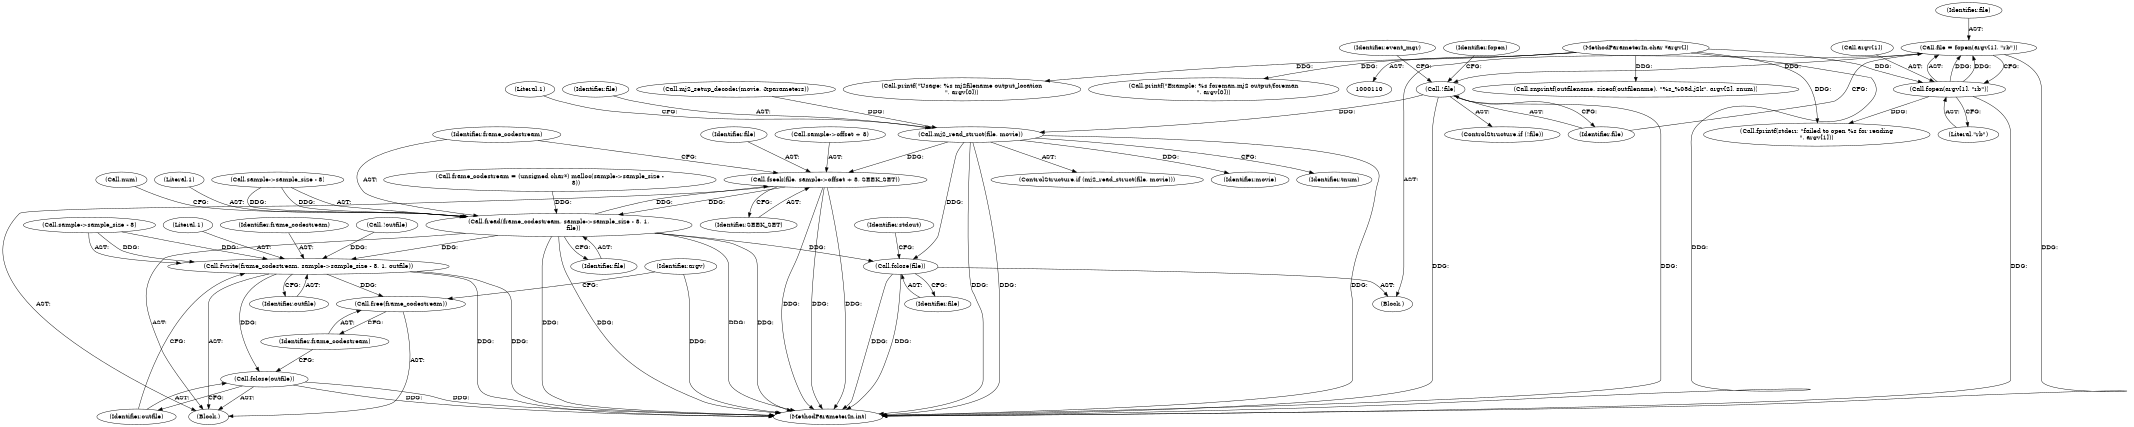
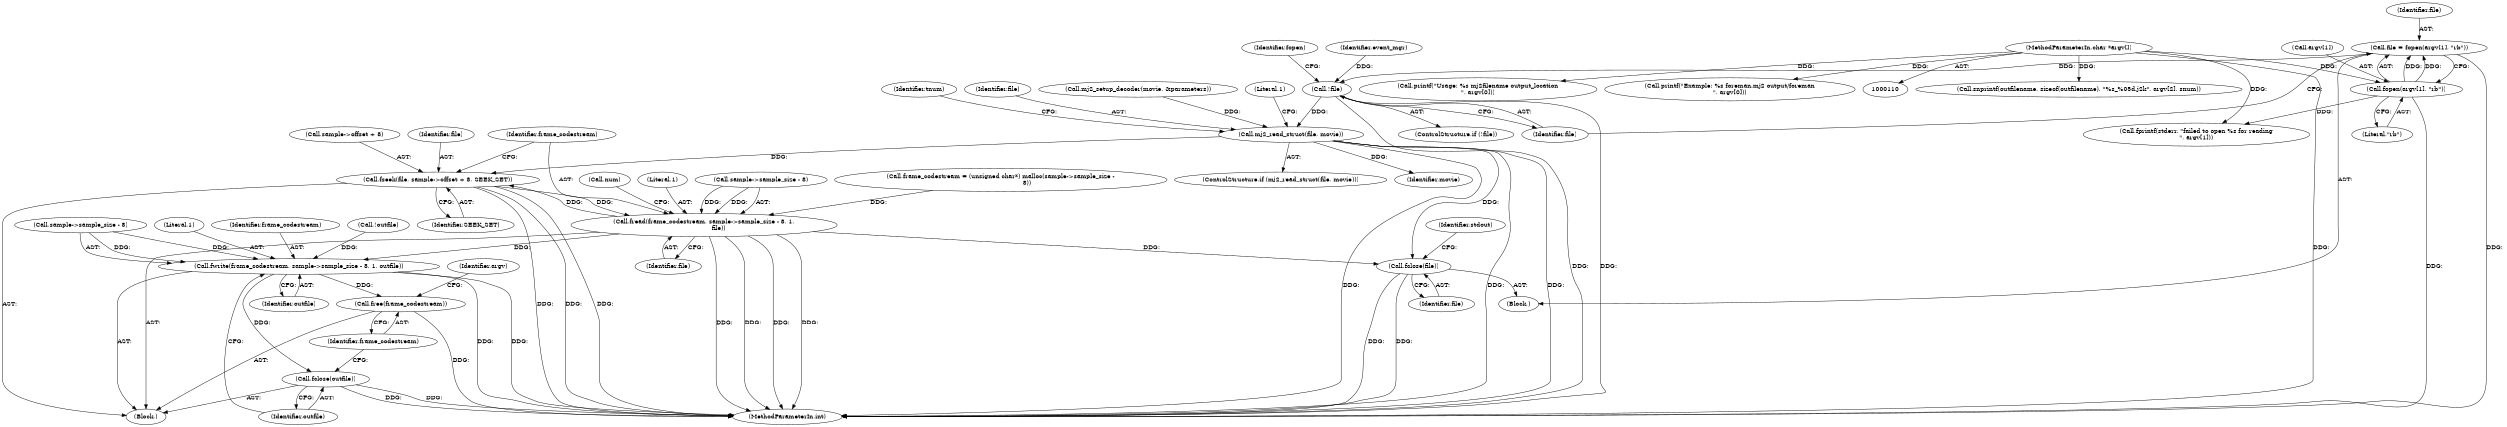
  digraph {
    n1 [label="(Call,file = fopen(argv[1], \"rb\"))"]
    n2 [label="(Call,fopen(argv[1], \"rb\"))"]
    n3 [label="(Call,!file)"]
    n4 [label="(MethodParameterIn,int)"]
    n5 [label="(Block,)"]
    n6 [label="(Literal,\"rb\")"]
    n7 [label="(Call,fprintf(stderr, \"failed to open %s for reading\n\", argv[1]))"]
    n8 [label="(Call,mj2_read_struct(file, movie))"]
    n9 [label="(ControlStructure,if (!file))"]
    n10 [label="(Identifier,file)"]
    n11 [label="(MethodParameterIn,char *argv[])"]
    n12 [label="(Call,snprintf(outfilename, sizeof(outfilename), \"%s_%05d.j2k\", argv[2], snum))"]
    n13 [label="(Call,printf(\"Usage: %s mj2filename output_location\n\", argv[0]))"]
    n14 [label="(Call,printf(\"Example: %s foreman.mj2 output/foreman\n\", argv[0]))"]
    1000110
    n16 [label="(Call,fseek(file, sample->offset + 8, SEEK_SET))"]
    n17 [label="(Call,fclose(file))"]
    n18 [label="(ControlStructure,if (mj2_read_struct(file, movie)))"]
    n19 [label="(Identifier,movie)"]
    n20 [label="(Call,fread(frame_codestream, sample->sample_size - 8, 1,\n               file))"]
    n21 [label="(Block,)"]
    n22 [label="(Identifier,SEEK_SET)"]
    n23 [label="(Identifier,file)"]
    n24 [label="(Call,fwrite(frame_codestream, sample->sample_size - 8, 1, outfile))"]
    n25 [label="(Identifier,file)"]
    n26 [label="(Call,fclose(outfile))"]
    n27 [label="(Call,free(frame_codestream))"]
    n28 [label="(Identifier,outfile)"]
    n29 [label="(Identifier,outfile)"]
    n30 [label="(Identifier,frame_codestream)"]
    n31 [label="(Call,frame_codestream = (unsigned char*) malloc(sample->sample_size -\n                           8))"]
    n32 [label="(Call,sample->offset + 8)"]
    n33 [label="(Identifier,stdout)"]
    n34 [label="(Identifier,tnum)"]
    n35 [label="(Identifier,frame_codestream)"]
    n36 [label="(Call,num)"]
    n37 [label="(Identifier,fopen)"]
    n38 [label="(Identifier,file)"]
    n39 [label="(Identifier,frame_codestream)"]
    n40 [label="(Identifier,event_mgr)"]
    n41 [label="(Identifier,argv)"]
    n42 [label="(Literal,1)"]
    n43 [label="(Identifier,file)"]
    n44 [label="(Call,argv[1])"]
    n45 [label="(Call,!outfile)"]
    n46 [label="(Call,mj2_setup_decoder(movie, &parameters))"]
    n47 [label="(Call,sample->sample_size - 8)"]
    n48 [label="(Call,sample->sample_size - 8)"]
    n49 [label="(Literal,1)"]
    n50 [label="(Identifier,file)"]
    n51 [label="(Literal,1)"]
    n1 -> n2 [label="CFG: "]
    n1 -> n3 [label="DDG: "]
    n1 -> n4 [label="DDG: "]
    n1 -> n5 [label="AST: "]
    n2 -> n1 [label="AST: "]
    n2 -> n1 [label="DDG: "]
    n2 -> n1 [label="DDG: "]
    n2 -> n4 [label="DDG: "]
    n2 -> n6 [label="CFG: "]
    n2 -> n7 [label="DDG: "]
    n3 -> n4 [label="DDG: "]
    n3 -> n4 [label="DDG: "]
    n3 -> n8 [label="DDG: "]
    n3 -> n9 [label="AST: "]
    n3 -> n10 [label="CFG: "]
    n6 -> n2 [label="AST: "]
    n8 -> n4 [label="DDG: "]
    n8 -> n4 [label="DDG: "]
    n8 -> n4 [label="DDG: "]
    n8 -> n16 [label="DDG: "]
    n8 -> n17 [label="DDG: "]
    n8 -> n18 [label="AST: "]
    n8 -> n19 [label="DDG: "]
    n10 -> n1 [label="CFG: "]
    n10 -> n3 [label="AST: "]
    n11 -> n2 [label="DDG: "]
    n11 -> n4 [label="DDG: "]
    n11 -> n7 [label="DDG: "]
    n11 -> n12 [label="DDG: "]
    n11 -> n13 [label="DDG: "]
    n11 -> n14 [label="DDG: "]
    n11 -> 1000110 [label="AST: "]
    n16 -> n4 [label="DDG: "]
    n16 -> n4 [label="DDG: "]
    n16 -> n4 [label="DDG: "]
    n16 -> n20 [label="DDG: "]
    n16 -> n21 [label="AST: "]
    n16 -> n22 [label="CFG: "]
    n17 -> n4 [label="DDG: "]
    n17 -> n4 [label="DDG: "]
    n17 -> n5 [label="AST: "]
    n17 -> n23 [label="CFG: "]
    n20 -> n4 [label="DDG: "]
    n20 -> n4 [label="DDG: "]
    n20 -> n4 [label="DDG: "]
    n20 -> n4 [label="DDG: "]
    n20 -> n16 [label="DDG: "]
    n20 -> n17 [label="DDG: "]
    n20 -> n21 [label="AST: "]
    n20 -> n24 [label="DDG: "]
    n20 -> n25 [label="CFG: "]
    n22 -> n16 [label="AST: "]
    n23 -> n17 [label="AST: "]
    n24 -> n4 [label="DDG: "]
    n24 -> n4 [label="DDG: "]
    n24 -> n21 [label="AST: "]
    n24 -> n26 [label="DDG: "]
    n24 -> n27 [label="DDG: "]
    n24 -> n28 [label="CFG: "]
    n25 -> n20 [label="AST: "]
    n26 -> n4 [label="DDG: "]
    n26 -> n4 [label="DDG: "]
    n26 -> n21 [label="AST: "]
    n26 -> n29 [label="CFG: "]
-   n41 -> n4 [label="DDG: "]
+   n27 -> n4 [label="DDG: "]
    n27 -> n21 [label="AST: "]
    n27 -> n30 [label="CFG: "]
    n28 -> n24 [label="AST: "]
    n29 -> n24 [label="CFG: "]
    n29 -> n26 [label="AST: "]
    n30 -> n26 [label="CFG: "]
    n30 -> n27 [label="AST: "]
    n31 -> n20 [label="DDG: "]
    n32 -> n16 [label="AST: "]
    n33 -> n17 [label="CFG: "]
-   n8 -> n34 [label="CFG: "]
+   n34 -> n8 [label="CFG: "]
    n35 -> n16 [label="CFG: "]
    n35 -> n20 [label="AST: "]
    n36 -> n20 [label="CFG: "]
    n37 -> n3 [label="CFG: "]
    n38 -> n8 [label="AST: "]
    n39 -> n24 [label="AST: "]
-   n40 -> n3 [label="CFG: "]
+   n40 -> n3 [label="DDG: "]
    n41 -> n27 [label="CFG: "]
    n42 -> n20 [label="AST: "]
    n43 -> n1 [label="AST: "]
    n44 -> n2 [label="AST: "]
    n45 -> n24 [label="DDG: "]
    n46 -> n8 [label="DDG: "]
    n47 -> n20 [label="AST: "]
    n47 -> n20 [label="DDG: "]
    n47 -> n20 [label="DDG: "]
    n48 -> n24 [label="AST: "]
    n48 -> n24 [label="DDG: "]
    n48 -> n24 [label="DDG: "]
    n49 -> n8 [label="CFG: "]
    n50 -> n16 [label="AST: "]
    n51 -> n24 [label="AST: "]
  }
